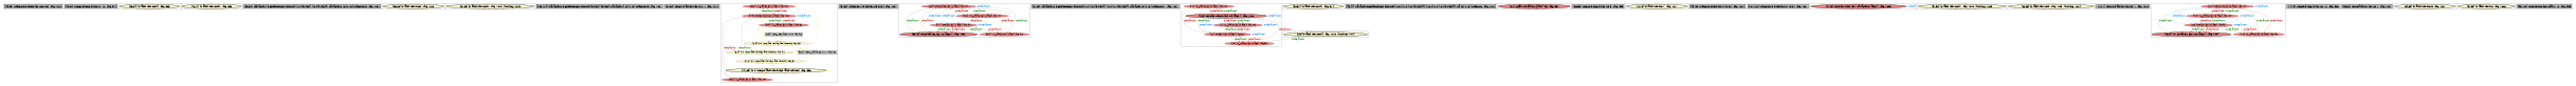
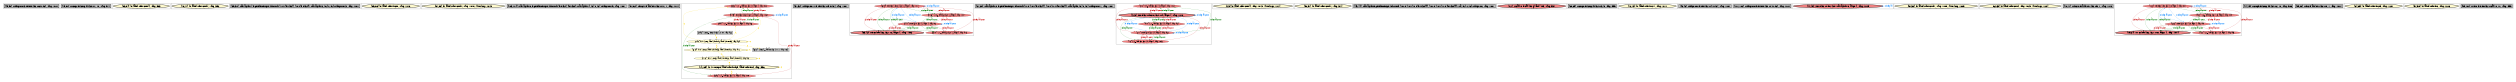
  digraph {
    node [fillcolor=lightcoral fontsize=20 penwidth=3.0 shape=ellipse style=filled]
    edge [color=firebrick3 fontcolor=firebrick3 penwidth=1.0 style=solid]
    n1 [fillcolor=grey label="[49/50]  %idxprom13 = sext i32 %6 to i64, !dbg !1001" shape=rectangle]
    n2 [fillcolor=grey label="[79/80]  %cmp2 = icmp slt i32 %1, 10, !dbg !977" shape=rectangle]
    n3 [fillcolor=lemonchiffon label="[83/84]  br label %for.cond4, !dbg !983"]
    n4 [fillcolor=lemonchiffon label="[76/77]  br label %for.cond7, !dbg !992"]
    n5 [fillcolor=grey label="[29/30]  %arrayidx14 = getelementptr inbounds [10 x [5 x i32]], [10 x [5 x i32]]* %arrayidx12, i64 0, i64 %idxprom13, !dbg !1001" shape=rectangle]
    n6 [fillcolor=lemonchiffon label="[85/86]  br label %for.inc20, !dbg !1016"]
    n7 [fillcolor=lemonchiffon label="[87/88]  br label %for.cond1, !dbg !1018, !llvm.loop !1019"]
    n8 [fillcolor=grey label="[103/104]  %arrayidx16 = getelementptr inbounds [5 x i32], [5 x i32]* %arrayidx14, i64 0, i64 %idxprom15, !dbg !1001" shape=rectangle]
    n9 [fillcolor=grey label="[81/82]  %inc21 = add nsw i32 %10, 1, !dbg !1017" shape=rectangle]
    n10 [label="[55/58]  %11 = load i32, i32* %i, align 4, !dbg !1022" fontsize="" penwidth=""]
    n11 [fillcolor=grey label="[56/57]  %inc24 = add nsw i32 %11, 1, !dbg !1022" shape=rectangle fontsize="" penwidth=""]
    n12 [label="[54/95]  store i32 %inc24, i32* %i, align 4, !dbg !1022" fontsize="" penwidth=""]
    n13 [fillcolor=lemonchiffon label="[14/105]  br i1 %cmp8, label %for.body9, label %for.end, !dbg !996"]
    n14 [label="[53/96]  %4 = load i32, i32* %i, align 4, !dbg !1000" fontsize="" penwidth=""]
    n15 [fillcolor=lemonchiffon label="[61/92]  br i1 %cmp, label %for.body, label %for.end25, !dbg !969" fontsize="" penwidth=""]
    n16 [fillcolor=lemonchiffon label="[66/89]  br i1 %cmp2, label %for.body3, label %for.end22, !dbg !978" fontsize="" penwidth=""]
    n17 [label="[59/94]  %0 = load i32, i32* %i, align 4, !dbg !966" fontsize="" penwidth=""]
    n18 [fillcolor=grey label="[60/93]  %cmp = icmp slt i32 %0, 100, !dbg !968" shape=rectangle fontsize="" penwidth=""]
    n19 [fillcolor=lemonchiffon label="[67/78]  br i1 %cmp5, label %for.body6, label %for.end19, !dbg !987" fontsize="" penwidth=""]
    n20 [fillcolor=grey label="[31/32]  %idxprom11 = sext i32 %5 to i64, !dbg !1001" shape=rectangle]
    n21 [label="[36/39]  store i32 %inc21, i32* %j, align 4, !dbg !1017" fontsize="" penwidth=""]
    n22 [label="[37/38]  %10 = load i32, i32* %j, align 4, !dbg !1017" fontsize="" penwidth=""]
    n23 [label="[33/42]  %5 = load i32, i32* %j, align 4, !dbg !1002"]
    n24 [label="[35/40]  %1 = load i32, i32* %j, align 4, !dbg !975" fontsize="" penwidth=""]
    n25 [label="[34/41]  store i32 0, i32* %j, align 4, !dbg !973" fontsize="" penwidth=""]
    n26 [fillcolor=grey label="[27/28]  %arrayidx12 = getelementptr inbounds [10 x [10 x [5 x i32]]], [10 x [10 x [5 x i32]]]* %arrayidx, i64 0, i64 %idxprom11, !dbg !1001" shape=rectangle]
    n27 [label="[5/12]  %9 = load i32, i32* %k, align 4, !dbg !1012" fontsize="" penwidth=""]
    n28 [label="[4/13]  store i32 %inc18, i32* %k, align 4, !dbg !1012"]
    n29 [label="[6/11]  store i32 0, i32* %k, align 4, !dbg !982" fontsize="" penwidth=""]
    n30 [label="[7/8]  %6 = load i32, i32* %k, align 4, !dbg !1003" fontsize="" penwidth=""]
    n31 [label="[9/10]  %2 = load i32, i32* %k, align 4, !dbg !984" fontsize="" penwidth=""]
    n32 [fillcolor=lemonchiffon label="[2/3]  br label %for.cond4, !dbg !1013, !llvm.loop !1014"]
    n33 [fillcolor=lemonchiffon label="[90/91]  br label %for.cond1, !dbg !974"]
    n34 [fillcolor=grey label="[43/44]  %arrayidx = getelementptr inbounds [100 x [10 x [10 x [5 x i32]]]], [100 x [10 x [10 x [5 x i32]]]]* %a, i64 0, i64 %idxprom, !dbg !1001" shape=rectangle]
    n35 [label="[0/1]  %call10 = call i32 @rand() #3, !dbg !997"]
    n36 [fillcolor=grey label="[68/69]  %cmp8 = icmp slt i32 %3, 5, !dbg !995" shape=rectangle]
    n37 [fillcolor=lemonchiffon label="[72/73]  br label %for.inc17, !dbg !1011"]
    n38 [fillcolor=grey label="[45/46]  %idxprom = sext i32 %4 to i64, !dbg !1001" shape=rectangle]
    n39 [fillcolor=grey label="[101/102]  %idxprom15 = sext i32 %7 to i64, !dbg !1001" shape=rectangle]
    n40 [label="[47/48]  store i32 %rem, i32* %arrayidx16, align 4, !dbg !1005"]
    n41 [fillcolor=lemonchiffon label="[51/52]  br label %for.cond7, !dbg !1008, !llvm.loop !1009"]
    n42 [fillcolor=lemonchiffon label="[62/63]  br label %for.cond, !dbg !1023, !llvm.loop !1024"]
    n43 [fillcolor=grey label="[70/71]  %inc18 = add nsw i32 %9, 1, !dbg !1012" shape=rectangle]
    n44 [label="[18/21]  store i32 %inc, i32* %m, align 4, !dbg !1007" fontsize="" penwidth=""]
    n45 [label="[19/20]  %8 = load i32, i32* %m, align 4, !dbg !1007" fontsize="" penwidth=""]
    n46 [label="[15/24]  %7 = load i32, i32* %m, align 4, !dbg !1004"]
    n47 [label="[17/22]  %3 = load i32, i32* %m, align 4, !dbg !993" fontsize="" penwidth=""]
    n48 [label="[16/23]  store i32 0, i32* %m, align 4, !dbg !991" fontsize="" penwidth=""]
    n49 [fillcolor=grey label="[74/75]  %cmp5 = icmp slt i32 %2, 10, !dbg !986" shape=rectangle]
    n50 [fillcolor=grey label="[25/26]  %inc = add nsw i32 %8, 1, !dbg !1007" shape=rectangle]
    n51 [fillcolor=lemonchiffon label="[64/65]  br label %for.inc23, !dbg !1021"]
    n52 [fillcolor=lemonchiffon label="[97/98]  br label %for.inc, !dbg !1006"]
    n53 [fillcolor=grey label="[99/100]  %rem = srem i32 %call10, 10, !dbg !999" shape=rectangle]
    subgraph cluster_1 {
      n1
    }
    subgraph cluster_2 {
      n2
    }
    subgraph cluster_3 {
      n3
    }
    subgraph cluster_4 {
      n4
    }
    subgraph cluster_5 {
      n5
    }
    subgraph cluster_6 {
      n6
    }
    subgraph cluster_7 {
      n7
    }
    subgraph cluster_8 {
      n8
    }
    subgraph cluster_9 {
      n9
    }
    subgraph cluster_10 {
      n10
      n11
      n12
      n13
      n14
      n15
      n16
      n17
      n18
      n19
    }
    subgraph cluster_11 {
      n20
    }
    subgraph cluster_12 {
      n21
      n22
      n23
      n24
      n25
    }
    subgraph cluster_13 {
      n26
    }
    subgraph cluster_14 {
      n27
      n28
      n29
      n30
      n31
    }
    subgraph cluster_15 {
      n32
    }
    subgraph cluster_16 {
      n33
    }
    subgraph cluster_17 {
      n34
    }
    subgraph cluster_18 {
      n35
    }
    subgraph cluster_19 {
      n36
    }
    subgraph cluster_20 {
      n37
    }
    subgraph cluster_21 {
      n38
    }
    subgraph cluster_22 {
      n39
    }
    subgraph cluster_23 {
      n40
    }
    subgraph cluster_24 {
      n41
    }
    subgraph cluster_25 {
      n42
    }
    subgraph cluster_26 {
      n43
    }
    subgraph cluster_27 {
      n44
      n45
      n46
      n47
      n48
    }
    subgraph cluster_28 {
      n49
    }
    subgraph cluster_29 {
      n50
    }
    subgraph cluster_30 {
      n51
    }
    subgraph cluster_31 {
      n52
    }
    subgraph cluster_32 {
      n53
    }
    n10 -> n11 [color=black fontcolor=black penwidth=0.5]
    n10 -> n12 [label="A|indep|all|Const"]
    n12 -> n10 [color=forestgreen fontcolor=forestgreen label="T|indep|all|Const"]
    n12 -> n11 [color=black fontcolor=black penwidth=0.5]
    n12 -> n12 [color=dodgerblue fontcolor=dodgerblue label="O|indep|all|Const"]
    n12 -> n14 [color=forestgreen fontcolor=forestgreen label="T|indep|all|Const"]
    n12 -> n17 [color=forestgreen fontcolor=forestgreen label="T|indep|all|Const"]
    n13 -> n13 [color=gold fontcolor=gold label=C]
    n13 -> n14 [color=gold fontcolor=gold label=C]
    n14 -> n12 [label="A|indep|all|Const"]
    n15 -> n10 [color=gold fontcolor=gold label=C]
    n15 -> n11 [color=gold fontcolor=gold label=C]
    n15 -> n12 [color=gold fontcolor=gold label=C]
    n15 -> n15 [color=gold fontcolor=gold label=C]
    n15 -> n16 [color=gold fontcolor=gold label=C]
    n15 -> n17 [color=gold fontcolor=gold label=C]
    n15 -> n18 [color=gold fontcolor=gold label=C]
    n16 -> n16 [color=gold fontcolor=gold label=C]
    n16 -> n19 [color=gold fontcolor=gold label=C]
    n17 -> n12 [label="A|indep|all|Const"]
    n17 -> n18 [color=black fontcolor=black penwidth=0.5]
    n18 -> n15 [color=black fontcolor=black penwidth=0.5]
    n19 -> n13 [color=gold fontcolor=gold label=C]
    n19 -> n19 [color=gold fontcolor=gold label=C]
    n21 -> n21 [color=dodgerblue fontcolor=dodgerblue label="O|indep|all|Const"]
    n21 -> n22 [color=forestgreen fontcolor=forestgreen label="T|indep|all|Const"]
    n21 -> n23 [color=forestgreen fontcolor=forestgreen label="T|indep|all|Const"]
    n21 -> n24 [color=forestgreen fontcolor=forestgreen label="T|indep|all|Const"]
    n21 -> n25 [color=dodgerblue fontcolor=dodgerblue label="O|indep|all|Const"]
    n22 -> n21 [label="A|indep|all|Const"]
    n22 -> n25 [label="A|indep|all|Const"]
    n23 -> n21 [label="A|indep|all|Const"]
    n23 -> n25 [label="A|indep|all|Const"]
    n24 -> n21 [label="A|indep|all|Const"]
    n24 -> n25 [label="A|indep|all|Const"]
    n25 -> n21 [color=dodgerblue fontcolor=dodgerblue label="O|indep|all|Const"]
+   n25 -> n22 [color=forestgreen fontcolor=forestgreen label="T|indep|all|Const"]
    n25 -> n23 [color=forestgreen fontcolor=forestgreen label="T|indep|all|Const"]
    n25 -> n24 [color=forestgreen fontcolor=forestgreen label="T|indep|all|Const"]
    n25 -> n25 [color=dodgerblue fontcolor=dodgerblue label="O|indep|all|Const"]
    n27 -> n28 [label="A|indep|all|Const"]
    n27 -> n29 [label="A|indep|all|Const"]
    n28 -> n27 [color=forestgreen fontcolor=forestgreen label="T|indep|all|Const"]
    n28 -> n28 [color=dodgerblue fontcolor=dodgerblue label="O|indep|all|Const"]
    n28 -> n29 [color=dodgerblue fontcolor=dodgerblue label="O|indep|all|Const"]
    n28 -> n30 [color=forestgreen fontcolor=forestgreen label="T|indep|all|Const"]
-   n32 -> n31 [color=forestgreen fontcolor=forestgreen label="T|indep|all|Const"]
+   n28 -> n31 [color=forestgreen fontcolor=forestgreen label="T|indep|all|Const"]
    n29 -> n27 [color=forestgreen fontcolor=forestgreen label="T|indep|all|Const"]
    n29 -> n28 [color=dodgerblue fontcolor=dodgerblue label="O|indep|all|Const"]
    n29 -> n29 [color=dodgerblue fontcolor=dodgerblue label="O|indep|all|Const"]
    n29 -> n30 [color=forestgreen fontcolor=forestgreen label="T|indep|all|Const"]
    n29 -> n31 [color=forestgreen fontcolor=forestgreen label="T|indep|all|Const"]
    n30 -> n28 [label="A|indep|all|Const"]
    n30 -> n29 [label="A|indep|all|Const"]
    n31 -> n28 [label="A|indep|all|Const"]
    n31 -> n29 [label="A|indep|all|Const"]
    n40 -> n40 [color=dodgerblue fontcolor=dodgerblue label="O|indep|all"]
    n44 -> n44 [color=dodgerblue fontcolor=dodgerblue label="O|indep|all|Const"]
    n44 -> n45 [color=forestgreen fontcolor=forestgreen label="T|indep|all|Const"]
    n44 -> n46 [color=forestgreen fontcolor=forestgreen label="T|indep|all|Const"]
    n44 -> n47 [color=forestgreen fontcolor=forestgreen label="T|indep|all|Const"]
    n44 -> n48 [color=dodgerblue fontcolor=dodgerblue label="O|indep|all|Const"]
    n45 -> n44 [label="A|indep|all|Const"]
    n45 -> n48 [label="A|indep|all|Const"]
+   n46 -> n44 [label="A|indep|all|Const"]
    n46 -> n48 [label="A|indep|all|Const"]
    n47 -> n44 [label="A|indep|all|Const"]
    n47 -> n48 [label="A|indep|all|Const"]
    n48 -> n44 [color=dodgerblue fontcolor=dodgerblue label="O|indep|all|Const"]
    n48 -> n45 [color=forestgreen fontcolor=forestgreen label="T|indep|all|Const"]
    n48 -> n46 [color=forestgreen fontcolor=forestgreen label="T|indep|all|Const"]
    n48 -> n47 [color=forestgreen fontcolor=forestgreen label="T|indep|all|Const"]
    n48 -> n48 [color=dodgerblue fontcolor=dodgerblue label="O|indep|all|Const"]
  }
